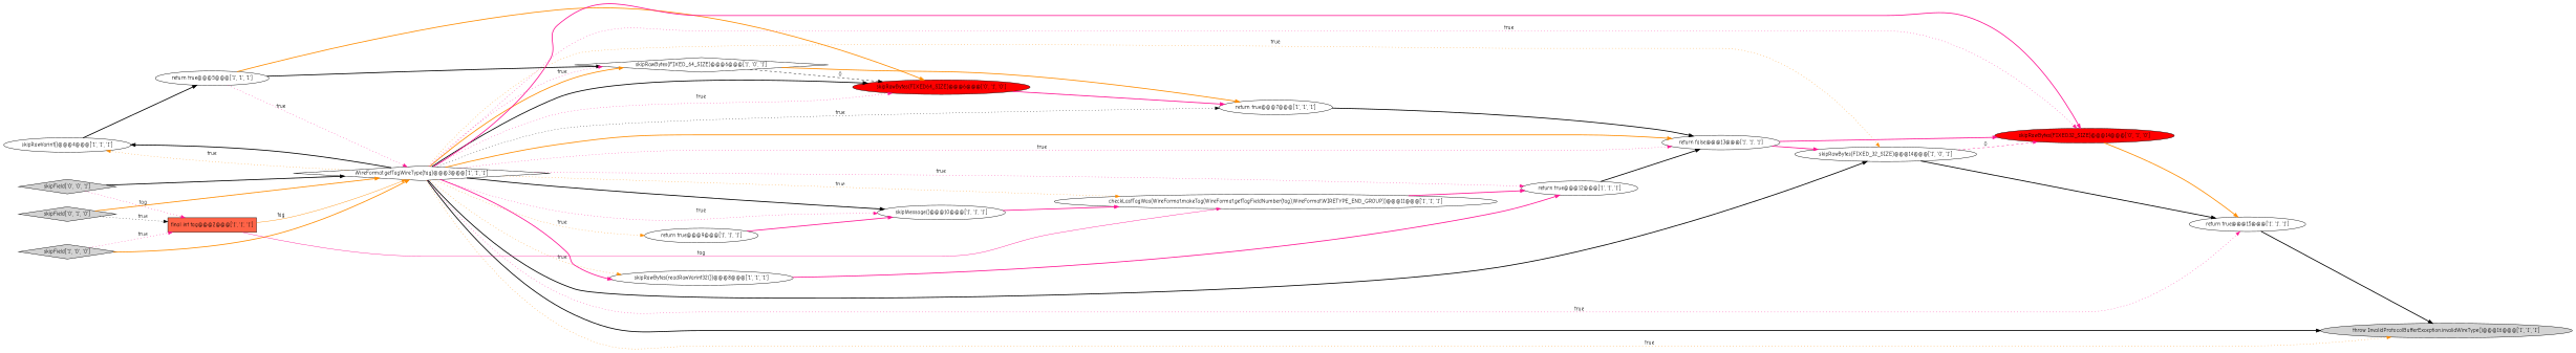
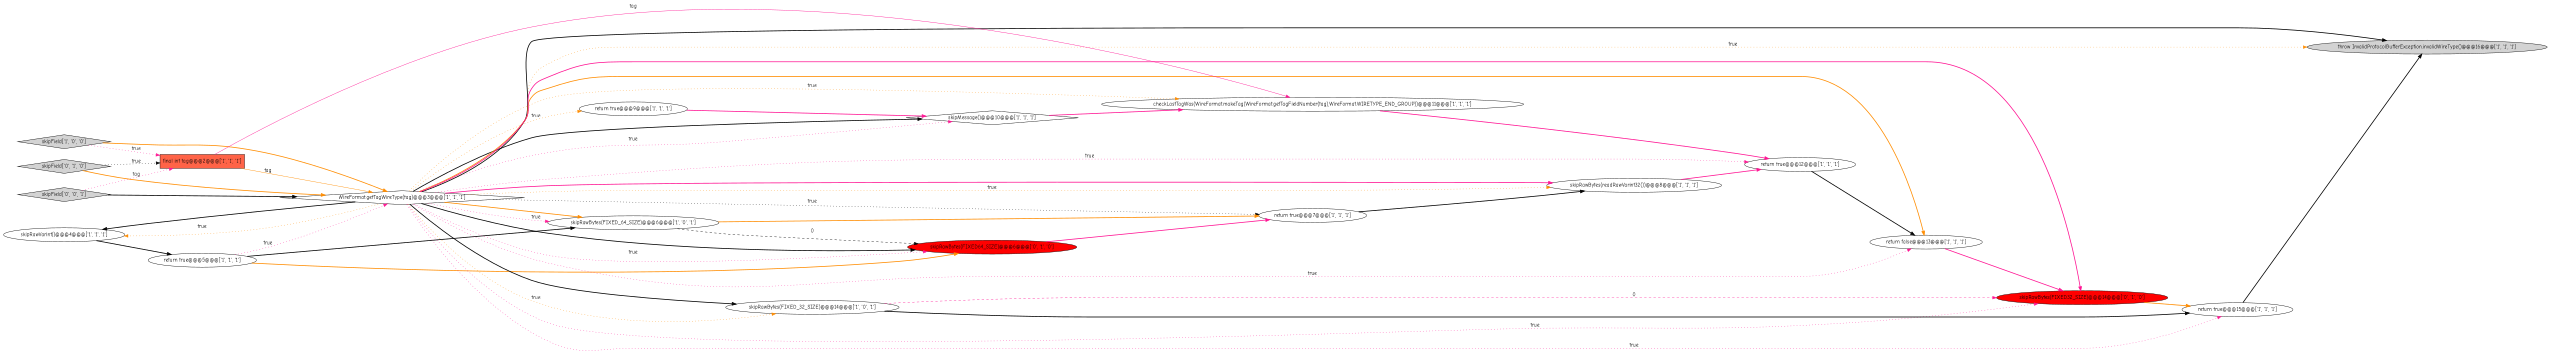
  digraph {
    fontname="Comic Neue"
    rankdir=LR
    node [fillcolor=white fontname="Comic Neue" shape=ellipse style=filled]
    edge [color=deeppink fontname="Comic Neue" style=bold]
    n1 [label="skipRawVarint()@@@4@@@['1', '1', '1']"]
    n2 [label="return true@@@5@@@['1', '1', '1']"]
    n3 [label="WireFormat.getTagWireType(tag)@@@3@@@['1', '1', '1']" shape=diamond]
-   n4 [label="skipRawBytes(FIXED_64_SIZE)@@@6@@@['1', '0', '1']" shape=diamond]
+   n4 [label="skipRawBytes(FIXED_64_SIZE)@@@6@@@['1', '0', '1']"]
    n5 [fillcolor=red label="skipRawBytes(FIXED64_SIZE)@@@6@@@['0', '1', '0']"]
-   n6 [label="skipMessage()@@@10@@@['1', '1', '1']"]
+   n6 [label="skipMessage()@@@10@@@['1', '1', '1']" shape=diamond]
    n7 [label="checkLastTagWas(WireFormat.makeTag(WireFormat.getTagFieldNumber(tag),WireFormat.WIRETYPE_END_GROUP))@@@11@@@['1', '1', '1']"]
    n8 [label="return true@@@12@@@['1', '1', '1']"]
    n9 [fillcolor=lightgray label="skipField['1', '0', '0']" shape=diamond]
    n10 [fillcolor=tomato label="final int tag@@@2@@@['1', '1', '1']" shape=box]
    n11 [fillcolor=lightgray label="throw InvalidProtocolBufferException.invalidWireType()@@@16@@@['1', '1', '1']"]
    n12 [label="return false@@@13@@@['1', '1', '1']"]
    n13 [label="return true@@@7@@@['1', '1', '1']"]
    n14 [label="return true@@@9@@@['1', '1', '1']"]
    n15 [fillcolor=red label="skipRawBytes(FIXED32_SIZE)@@@14@@@['0', '1', '0']"]
    n16 [label="skipRawBytes(FIXED_32_SIZE)@@@14@@@['1', '0', '1']"]
    n17 [label="return true@@@15@@@['1', '1', '1']"]
    n18 [label="skipRawBytes(readRawVarint32())@@@8@@@['1', '1', '1']"]
    n19 [fillcolor=lightgray label="skipField['0', '1', '0']" shape=diamond]
    n20 [fillcolor=lightgray label="skipField['0', '0', '1']" shape=diamond]
    n1 -> n2 [color=black]
    n2 -> n3 [label=true style=dotted]
    n2 -> n4 [color=black]
    n2 -> n5 [color=darkorange]
    n3 -> n1 [color=darkorange label=true style=dotted]
    n3 -> n1 [color=black]
    n3 -> n4 [color=darkorange]
    n3 -> n4 [label=true style=dotted]
    n3 -> n5 [color=black]
    n3 -> n5 [label=true style=dotted]
    n3 -> n6 [color=black]
    n3 -> n6 [label=true style=dotted]
    n3 -> n7 [color=darkorange label=true style=dotted]
    n3 -> n8 [label=true style=dotted]
    n3 -> n11 [color=black]
    n3 -> n11 [color=darkorange label=true style=dotted]
    n3 -> n12 [color=darkorange]
    n3 -> n12 [label=true style=dotted]
    n3 -> n13 [color=black label=true style=dotted]
    n3 -> n14 [color=darkorange label=true style=dotted]
    n3 -> n15
    n3 -> n15 [label=true style=dotted]
    n3 -> n16 [color=darkorange label=true style=dotted]
    n3 -> n16 [color=black]
    n3 -> n17 [label=true style=dotted]
    n3 -> n18 [color=darkorange label=true style=dotted]
    n3 -> n18
    n4 -> n5 [color=black label=0 style=dashed]
    n4 -> n13 [color=darkorange]
    n5 -> n13
    n6 -> n7
    n7 -> n8
    n8 -> n12 [color=black]
    n9 -> n3 [color=darkorange]
    n9 -> n10 [label=true style=dotted]
    n10 -> n3 [color=darkorange label=tag style=solid]
    n10 -> n7 [label=tag style=solid]
    n12 -> n15
-   n12 -> n16
-   n13 -> n12 [color=black]
+   n13 -> n18 [color=black]
    n14 -> n6
    n15 -> n17 [color=darkorange]
    n16 -> n15 [label=0 style=dashed]
    n16 -> n17 [color=black]
    n17 -> n11 [color=black]
    n18 -> n8
    n19 -> n3 [color=darkorange]
    n19 -> n10 [color=black label=true style=dotted]
    n20 -> n3 [color=black]
    n20 -> n10 [label=tag style=dotted]
  }
